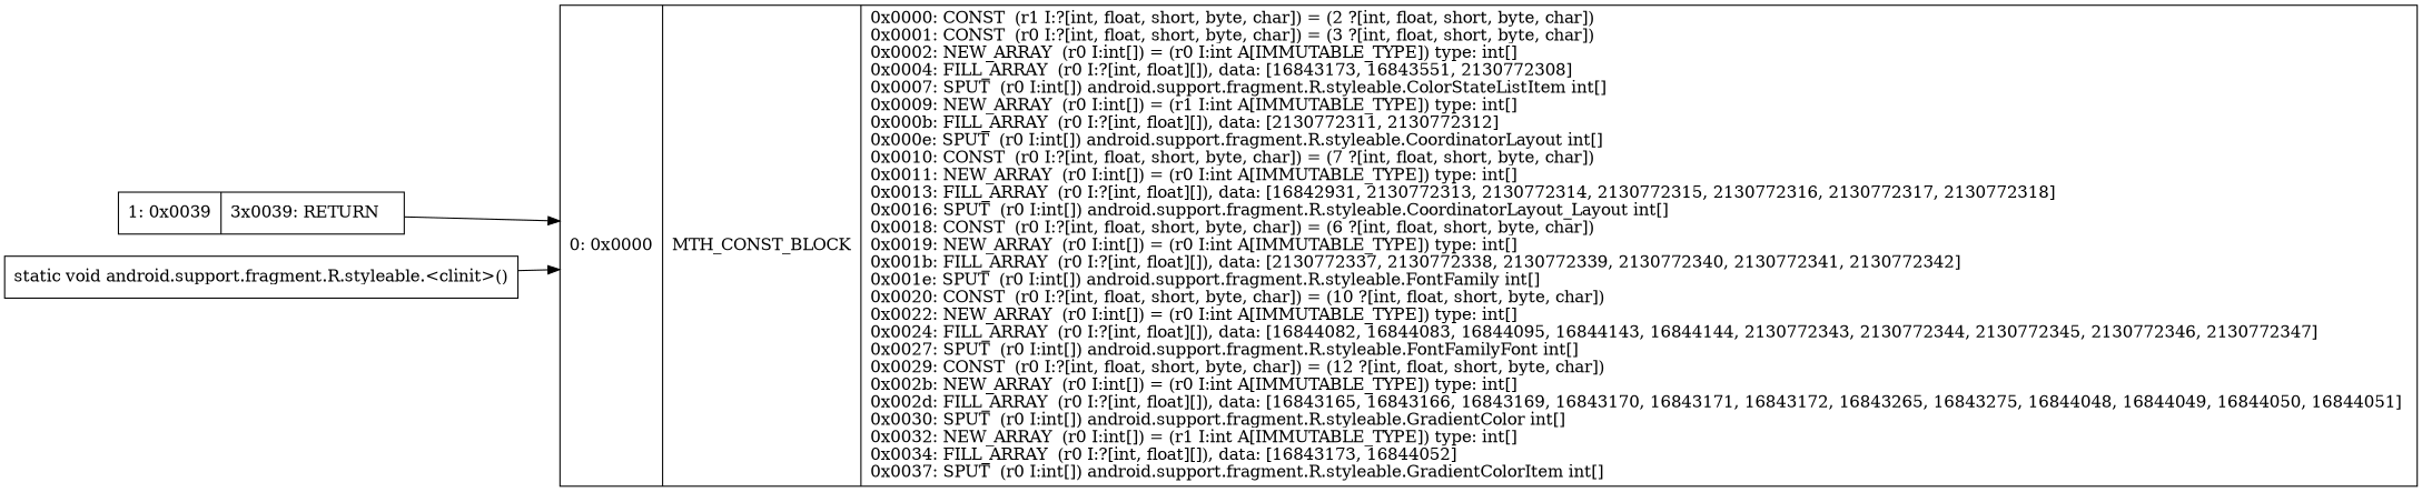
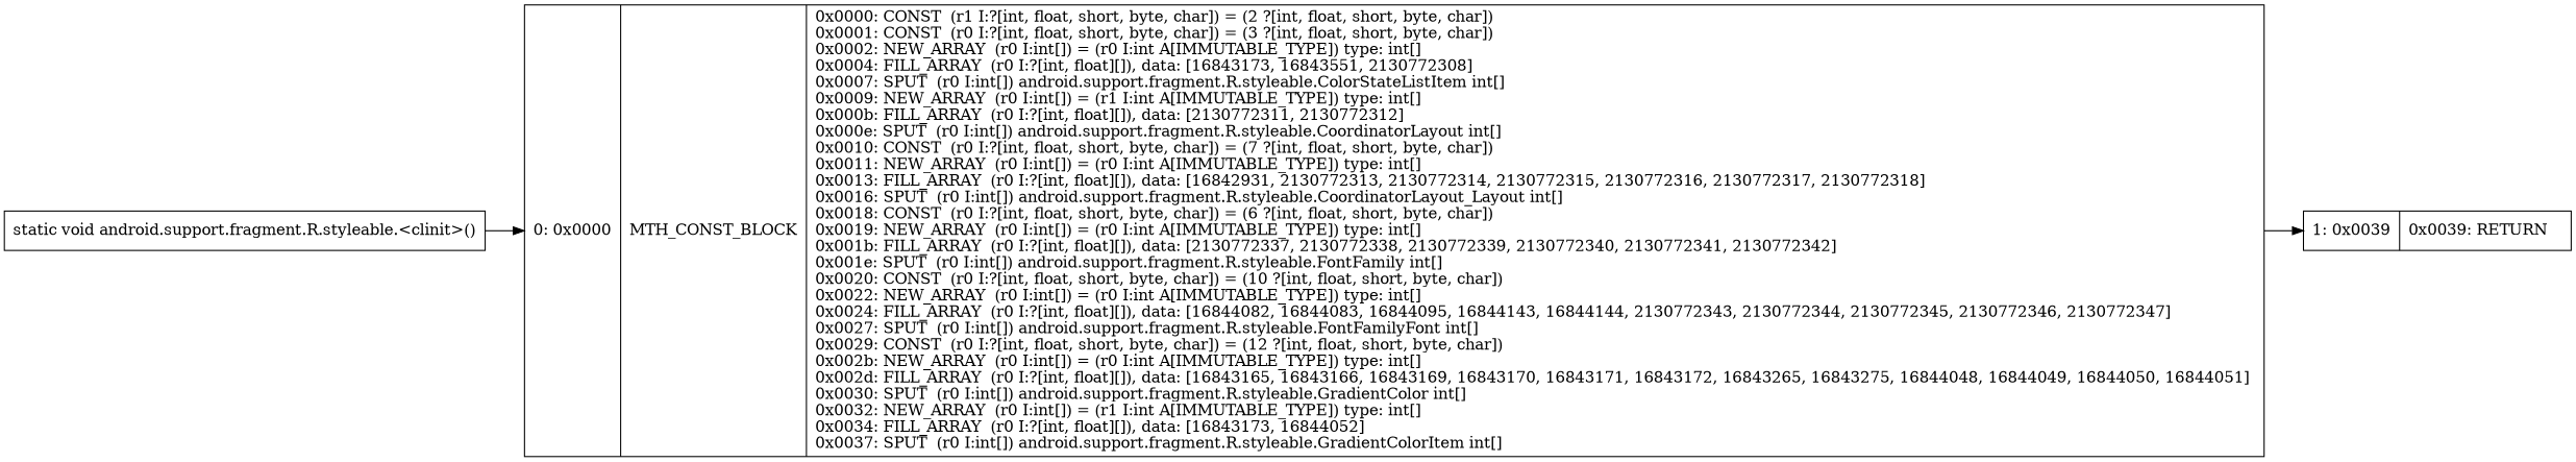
  digraph {
    rankdir=LR
    node [shape=record]
    n1 [label="{0\:\ 0x0000|MTH_CONST_BLOCK\l|0x0000: CONST  (r1 I:?[int, float, short, byte, char]) = (2 ?[int, float, short, byte, char]) \l0x0001: CONST  (r0 I:?[int, float, short, byte, char]) = (3 ?[int, float, short, byte, char]) \l0x0002: NEW_ARRAY  (r0 I:int[]) = (r0 I:int A[IMMUTABLE_TYPE]) type: int[] \l0x0004: FILL_ARRAY  (r0 I:?[int, float][]), data: [16843173, 16843551, 2130772308] \l0x0007: SPUT  (r0 I:int[]) android.support.fragment.R.styleable.ColorStateListItem int[] \l0x0009: NEW_ARRAY  (r0 I:int[]) = (r1 I:int A[IMMUTABLE_TYPE]) type: int[] \l0x000b: FILL_ARRAY  (r0 I:?[int, float][]), data: [2130772311, 2130772312] \l0x000e: SPUT  (r0 I:int[]) android.support.fragment.R.styleable.CoordinatorLayout int[] \l0x0010: CONST  (r0 I:?[int, float, short, byte, char]) = (7 ?[int, float, short, byte, char]) \l0x0011: NEW_ARRAY  (r0 I:int[]) = (r0 I:int A[IMMUTABLE_TYPE]) type: int[] \l0x0013: FILL_ARRAY  (r0 I:?[int, float][]), data: [16842931, 2130772313, 2130772314, 2130772315, 2130772316, 2130772317, 2130772318] \l0x0016: SPUT  (r0 I:int[]) android.support.fragment.R.styleable.CoordinatorLayout_Layout int[] \l0x0018: CONST  (r0 I:?[int, float, short, byte, char]) = (6 ?[int, float, short, byte, char]) \l0x0019: NEW_ARRAY  (r0 I:int[]) = (r0 I:int A[IMMUTABLE_TYPE]) type: int[] \l0x001b: FILL_ARRAY  (r0 I:?[int, float][]), data: [2130772337, 2130772338, 2130772339, 2130772340, 2130772341, 2130772342] \l0x001e: SPUT  (r0 I:int[]) android.support.fragment.R.styleable.FontFamily int[] \l0x0020: CONST  (r0 I:?[int, float, short, byte, char]) = (10 ?[int, float, short, byte, char]) \l0x0022: NEW_ARRAY  (r0 I:int[]) = (r0 I:int A[IMMUTABLE_TYPE]) type: int[] \l0x0024: FILL_ARRAY  (r0 I:?[int, float][]), data: [16844082, 16844083, 16844095, 16844143, 16844144, 2130772343, 2130772344, 2130772345, 2130772346, 2130772347] \l0x0027: SPUT  (r0 I:int[]) android.support.fragment.R.styleable.FontFamilyFont int[] \l0x0029: CONST  (r0 I:?[int, float, short, byte, char]) = (12 ?[int, float, short, byte, char]) \l0x002b: NEW_ARRAY  (r0 I:int[]) = (r0 I:int A[IMMUTABLE_TYPE]) type: int[] \l0x002d: FILL_ARRAY  (r0 I:?[int, float][]), data: [16843165, 16843166, 16843169, 16843170, 16843171, 16843172, 16843265, 16843275, 16844048, 16844049, 16844050, 16844051] \l0x0030: SPUT  (r0 I:int[]) android.support.fragment.R.styleable.GradientColor int[] \l0x0032: NEW_ARRAY  (r0 I:int[]) = (r1 I:int A[IMMUTABLE_TYPE]) type: int[] \l0x0034: FILL_ARRAY  (r0 I:?[int, float][]), data: [16843173, 16844052] \l0x0037: SPUT  (r0 I:int[]) android.support.fragment.R.styleable.GradientColorItem int[] \l}"]
-   n2 [label="{1\:\ 0x0039|3x0039: RETURN   \l}"]
+   n2 [label="{1\:\ 0x0039|0x0039: RETURN   \l}"]
    n3 [label="{static void android.support.fragment.R.styleable.\<clinit\>() }"]
-   n2 -> n1
+   n1 -> n2
    n3 -> n1
  }
